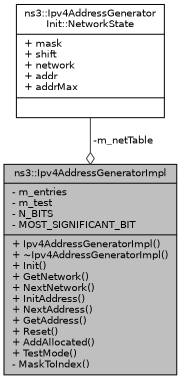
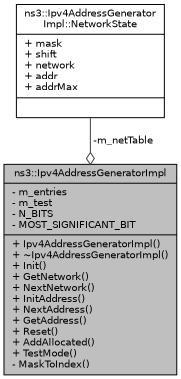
  digraph {
    node [color=black fontname=Helvetica fontsize=10 shape=record style=filled]
    n1 [fillcolor=grey75 fontcolor=black height=0.2 label="{ns3::Ipv4AddressGeneratorImpl\n|- m_entries\l- m_test\l- N_BITS\l- MOST_SIGNIFICANT_BIT\l|+ Ipv4AddressGeneratorImpl()\l+ ~Ipv4AddressGeneratorImpl()\l+ Init()\l+ GetNetwork()\l+ NextNetwork()\l+ InitAddress()\l+ NextAddress()\l+ GetAddress()\l+ Reset()\l+ AddAllocated()\l+ TestMode()\l- MaskToIndex()\l}" width=0.4]
-   n2 [fillcolor=white height=0.2 label="{ns3::Ipv4AddressGenerator\lInit::NetworkState\n|+ mask\l+ shift\l+ network\l+ addr\l+ addrMax\l|}" width=0.4]
+   n2 [fillcolor=white height=0.2 label="{ns3::Ipv4AddressGenerator\lImpl::NetworkState\n|+ mask\l+ shift\l+ network\l+ addr\l+ addrMax\l|}" width=0.4]
    n2 -> n1 [arrowhead=odiamond color=grey25 fontname=Helvetica fontsize=10 label=" -m_netTable" labelfontname=Helvetica labelfontsize=10 style=solid]
  }
